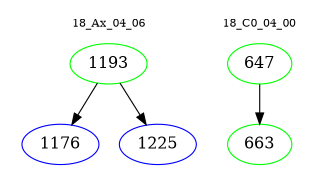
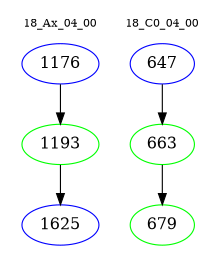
  digraph {
    node [color=green]
    edge [color=black]
    n1 [label=1193]
    n2 [color=blue label=1176]
-   n3 [color=blue label=1225]
+   n3 [color=blue label=1625]
    n4 [label=663]
-   n5 [label=647]
+   n5 [color=blue label=647]
+   n6 [label=679]
    subgraph cluster_1 {
      color=white
      fontsize=10
-     label="18_Ax_04_06"
+     label="18_Ax_04_00"
      n1
      n2
      n3
    }
    subgraph cluster_2 {
      color=white
      fontsize=10
      label="18_C0_04_00"
      n4
      n5
+     n6
    }
-   n1 -> n2
+   n2 -> n1
    n1 -> n3
+   n4 -> n6
    n5 -> n4
  }
